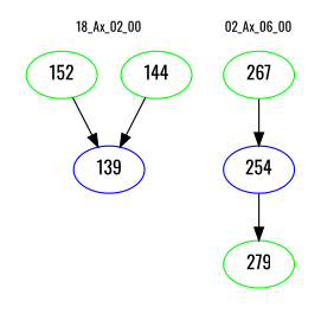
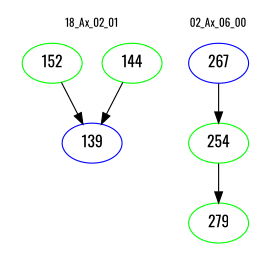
  digraph {
    fontname=Oswald
    node [color=green fontname=Oswald]
    edge [color=black fontname=Oswald]
    n1 [label=144]
    n2 [color=blue label=139]
    n3 [label=152]
-   n4 [label=267]
-   n5 [color=blue label=254]
+   n4 [color=blue label=267]
+   n5 [label=254]
    n6 [label=279]
    subgraph cluster_1 {
      color=white
      fontsize=10
-     label="18_Ax_02_00"
+     label="18_Ax_02_01"
      n1
      n2
      n3
    }
    subgraph cluster_2 {
      color=white
      fontsize=10
      label="02_Ax_06_00"
      n4
      n5
      n6
    }
    n1 -> n2
    n3 -> n2
    n4 -> n5
    n5 -> n6
  }
